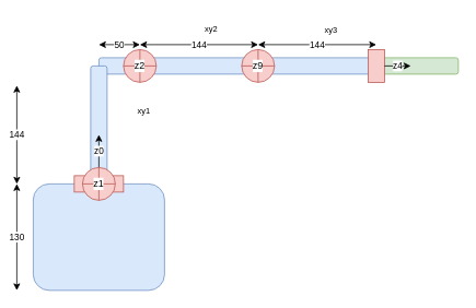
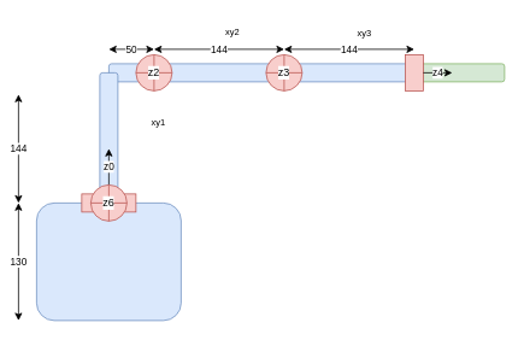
  <mxCell id="0" />
  <mxCell id="1" parent="0" />
  <mxCell id="2" value="" style="rounded=1;whiteSpace=wrap;html=1;fillColor=#dae8fc;strokeColor=#6c8ebf;" parent="1" vertex="1"><mxGeometry x="120" y="70" width="50" height="20" as="geometry" /></mxCell>
  <mxCell id="3" value="" style="rounded=1;whiteSpace=wrap;html=1;fillColor=#dae8fc;strokeColor=#6c8ebf;" parent="1" vertex="1"><mxGeometry x="110" y="80" width="20" height="144" as="geometry" /></mxCell>
  <mxCell id="4" value="" style="rounded=1;whiteSpace=wrap;html=1;fillColor=#d5e8d4;strokeColor=#82b366;" parent="1" vertex="1"><mxGeometry x="458" y="70" width="100" height="20" as="geometry" /></mxCell>
  <mxCell id="5" value="" style="rounded=1;whiteSpace=wrap;html=1;fillColor=#dae8fc;strokeColor=#6c8ebf;" parent="1" vertex="1"><mxGeometry x="170" y="70" width="144" height="20" as="geometry" /></mxCell>
  <mxCell id="6" value="" style="rounded=1;whiteSpace=wrap;html=1;fillColor=#dae8fc;strokeColor=#6c8ebf;" parent="1" vertex="1"><mxGeometry x="40" y="224" width="160" height="130" as="geometry" /></mxCell>
  <mxCell id="7" value="" style="rounded=0;whiteSpace=wrap;html=1;fillColor=#f8cecc;strokeColor=#b85450;" parent="1" vertex="1"><mxGeometry x="90" y="214" width="60" height="20" as="geometry" /></mxCell>
  <mxCell id="8" value="" style="rounded=1;whiteSpace=wrap;html=1;fillColor=#dae8fc;strokeColor=#6c8ebf;" parent="1" vertex="1"><mxGeometry x="314" y="70" width="144" height="20" as="geometry" /></mxCell>
  <mxCell id="9" value="" style="rounded=0;whiteSpace=wrap;html=1;fillColor=#f8cecc;strokeColor=#b85450;" parent="1" vertex="1"><mxGeometry x="448" y="60" width="20" height="40" as="geometry" /></mxCell>
  <mxCell id="10" value="z0" style="endArrow=classic;html=1;rounded=0;" parent="1" edge="1"><mxGeometry width="50" height="50" relative="1" as="geometry"><mxPoint x="120" y="204" as="sourcePoint" /><mxPoint x="120" y="164" as="targetPoint" /></mxGeometry></mxCell>
  <mxCell id="11" value="130" style="endArrow=classic;startArrow=classic;html=1;rounded=0;" parent="1" edge="1"><mxGeometry width="50" height="50" relative="1" as="geometry"><mxPoint x="20" y="354" as="sourcePoint" /><mxPoint x="20" y="224" as="targetPoint" /></mxGeometry></mxCell>
  <mxCell id="12" value="144" style="endArrow=classic;startArrow=classic;html=1;rounded=0;" parent="1" edge="1"><mxGeometry width="50" height="50" relative="1" as="geometry"><mxPoint x="20" y="224" as="sourcePoint" /><mxPoint x="20" y="104" as="targetPoint" /></mxGeometry></mxCell>
  <mxCell id="13" value="50" style="endArrow=classic;startArrow=classic;html=1;rounded=0;" parent="1" edge="1"><mxGeometry width="50" height="50" relative="1" as="geometry"><mxPoint x="120" y="54" as="sourcePoint" /><mxPoint x="170" y="54" as="targetPoint" /></mxGeometry></mxCell>
  <mxCell id="14" value="144" style="endArrow=classic;startArrow=classic;html=1;rounded=0;" parent="1" edge="1"><mxGeometry width="50" height="50" relative="1" as="geometry"><mxPoint x="170" y="54" as="sourcePoint" /><mxPoint x="314" y="54" as="targetPoint" /></mxGeometry></mxCell>
  <mxCell id="15" value="z4" style="endArrow=classic;html=1;rounded=0;exitX=1;exitY=0.5;exitDx=0;exitDy=0;" parent="1" source="9" edge="1"><mxGeometry width="50" height="50" relative="1" as="geometry"><mxPoint x="460" y="80" as="sourcePoint" /><mxPoint x="500" y="80" as="targetPoint" /><Array as="points" /></mxGeometry></mxCell>
- <mxCell id="16" value="z1" style="shape=orEllipse;perimeter=ellipsePerimeter;whiteSpace=wrap;html=1;backgroundOutline=1;fillColor=#f8cecc;strokeColor=#b85450;labelBackgroundColor=default;" parent="1" vertex="1"><mxGeometry x="100" y="204" width="40" height="40" as="geometry" /></mxCell>
+ <mxCell id="16" value="z6" style="shape=orEllipse;perimeter=ellipsePerimeter;whiteSpace=wrap;html=1;backgroundOutline=1;fillColor=#f8cecc;strokeColor=#b85450;labelBackgroundColor=default;" parent="1" vertex="1"><mxGeometry x="100" y="204" width="40" height="40" as="geometry" /></mxCell>
  <mxCell id="17" value="z2" style="shape=orEllipse;perimeter=ellipsePerimeter;whiteSpace=wrap;html=1;backgroundOutline=1;fillColor=#f8cecc;strokeColor=#b85450;labelBackgroundColor=default;" parent="1" vertex="1"><mxGeometry x="150" y="60" width="40" height="40" as="geometry" /></mxCell>
- <mxCell id="18" value="z9" style="shape=orEllipse;perimeter=ellipsePerimeter;whiteSpace=wrap;html=1;backgroundOutline=1;fillColor=#f8cecc;strokeColor=#b85450;labelBackgroundColor=default;" parent="1" vertex="1"><mxGeometry x="294" y="60" width="40" height="40" as="geometry" /></mxCell>
+ <mxCell id="18" value="z3" style="shape=orEllipse;perimeter=ellipsePerimeter;whiteSpace=wrap;html=1;backgroundOutline=1;fillColor=#f8cecc;strokeColor=#b85450;labelBackgroundColor=default;" parent="1" vertex="1"><mxGeometry x="294" y="60" width="40" height="40" as="geometry" /></mxCell>
  <mxCell id="19" value="144" style="endArrow=classic;startArrow=classic;html=1;rounded=0;endFill=1;startFill=1;" parent="1" edge="1"><mxGeometry width="50" height="50" relative="1" as="geometry"><mxPoint x="314" y="54" as="sourcePoint" /><mxPoint x="458" y="54" as="targetPoint" /></mxGeometry></mxCell>
  <mxCell id="20" value="&lt;font style=&quot;font-size: 10px;&quot;&gt;xy1&lt;/font&gt;" style="text;html=1;align=center;verticalAlign=middle;whiteSpace=wrap;rounded=0;" parent="1" vertex="1"><mxGeometry x="145" y="119" width="60" height="30" as="geometry" /></mxCell>
  <mxCell id="21" value="&lt;font style=&quot;font-size: 10px;&quot;&gt;xy2&lt;/font&gt;" style="text;html=1;align=center;verticalAlign=middle;whiteSpace=wrap;rounded=0;" parent="1" vertex="1"><mxGeometry x="227" y="20" width="60" height="30" as="geometry" /></mxCell>
  <mxCell id="22" value="&lt;font style=&quot;font-size: 10px;&quot;&gt;xy3&lt;/font&gt;" style="text;html=1;align=center;verticalAlign=middle;whiteSpace=wrap;rounded=0;" parent="1" vertex="1"><mxGeometry x="373" y="21" width="60" height="30" as="geometry" /></mxCell>
